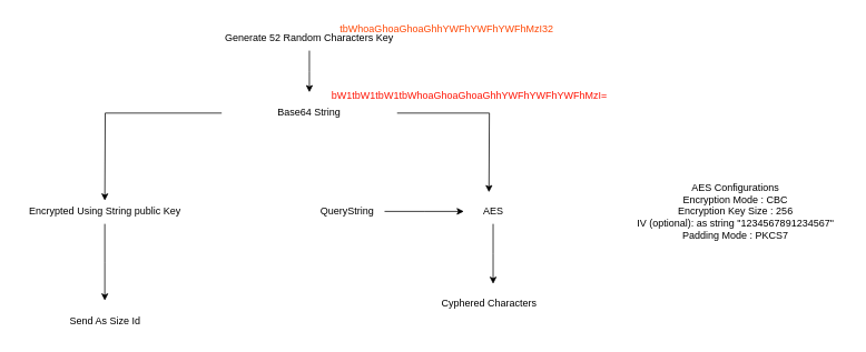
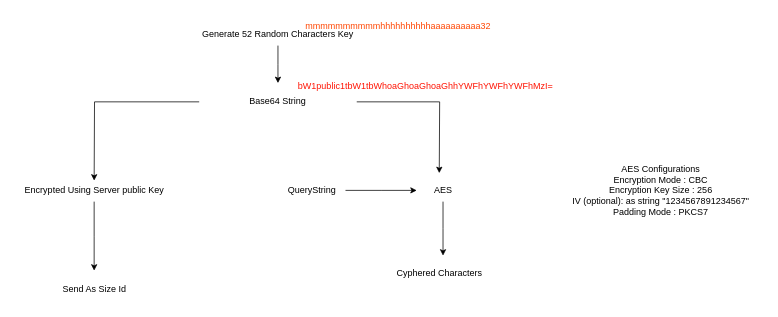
  <mxCell id="0" />
  <mxCell id="1" parent="0" />
  <mxCell id="2" style="edgeStyle=orthogonalEdgeStyle;rounded=0;orthogonalLoop=1;jettySize=auto;html=1;" edge="1" parent="1" source="3"><mxGeometry relative="1" as="geometry"><mxPoint x="370" y="110" as="targetPoint" /></mxGeometry></mxCell>
  <mxCell id="3" value="Generate 52 Random Characters Key" style="text;html=1;align=center;verticalAlign=middle;whiteSpace=wrap;rounded=0;" vertex="1" parent="1"><mxGeometry x="215" y="30" width="310" height="30" as="geometry" /></mxCell>
  <mxCell id="4" style="edgeStyle=orthogonalEdgeStyle;rounded=0;orthogonalLoop=1;jettySize=auto;html=1;" edge="1" parent="1" source="6"><mxGeometry relative="1" as="geometry"><mxPoint x="125" y="240" as="targetPoint" /></mxGeometry></mxCell>
  <mxCell id="5" style="edgeStyle=orthogonalEdgeStyle;rounded=0;orthogonalLoop=1;jettySize=auto;html=1;" edge="1" parent="1" source="6"><mxGeometry relative="1" as="geometry"><mxPoint x="585" y="230" as="targetPoint" /></mxGeometry></mxCell>
  <mxCell id="6" value="Base64 String" style="text;html=1;align=center;verticalAlign=middle;whiteSpace=wrap;rounded=0;" vertex="1" parent="1"><mxGeometry x="265" y="120" width="210" height="30" as="geometry" /></mxCell>
- <mxCell id="7" value="tbWhoaGhoaGhoaGhhYWFhYWFhYWFhMzI32" style="text;whiteSpace=wrap;fontColor=#FF4603;" vertex="1" parent="1"><mxGeometry x="405" y="20" width="310" height="30" as="geometry" /></mxCell>
- <mxCell id="8" value="bW1tbW1tbW1tbWhoaGhoaGhoaGhhYWFhYWFhYWFhMzI=" style="text;whiteSpace=wrap;fontColor=#FF1303;" vertex="1" parent="1"><mxGeometry x="395" y="100" width="360" height="40" as="geometry" /></mxCell>
+ <mxCell id="7" value="mmmmmmmmmmhhhhhhhhhhaaaaaaaaaa32" style="text;whiteSpace=wrap;fontColor=#FF4603;" vertex="1" parent="1"><mxGeometry x="405" y="20" width="310" height="30" as="geometry" /></mxCell>
+ <mxCell id="8" value="bW1public1tbW1tbWhoaGhoaGhoaGhhYWFhYWFhYWFhMzI=" style="text;whiteSpace=wrap;fontColor=#FF1303;" vertex="1" parent="1"><mxGeometry x="395" y="100" width="360" height="40" as="geometry" /></mxCell>
  <mxCell id="9" style="edgeStyle=orthogonalEdgeStyle;rounded=0;orthogonalLoop=1;jettySize=auto;html=1;" edge="1" parent="1" source="10"><mxGeometry relative="1" as="geometry"><mxPoint x="125" y="360" as="targetPoint" /></mxGeometry></mxCell>
- <mxCell id="10" value="Encrypted Using String public Key" style="text;html=1;align=center;verticalAlign=middle;resizable=0;points=[];autosize=1;strokeColor=none;fillColor=none;" vertex="1" parent="1"><mxGeometry x="20" y="238" width="210" height="30" as="geometry" /></mxCell>
+ <mxCell id="10" value="Encrypted Using Server public Key" style="text;html=1;align=center;verticalAlign=middle;resizable=0;points=[];autosize=1;strokeColor=none;fillColor=none;" vertex="1" parent="1"><mxGeometry x="20" y="238" width="210" height="30" as="geometry" /></mxCell>
  <mxCell id="11" style="edgeStyle=orthogonalEdgeStyle;rounded=0;orthogonalLoop=1;jettySize=auto;html=1;" edge="1" parent="1" source="12"><mxGeometry relative="1" as="geometry"><mxPoint x="590" y="340" as="targetPoint" /></mxGeometry></mxCell>
  <mxCell id="12" value="AES" style="text;html=1;align=center;verticalAlign=middle;resizable=0;points=[];autosize=1;strokeColor=none;fillColor=none;" vertex="1" parent="1"><mxGeometry x="565" y="238" width="50" height="30" as="geometry" /></mxCell>
  <mxCell id="13" value="&lt;div&gt;AES Configurations&lt;/div&gt;&lt;div&gt;&lt;label&gt;Encryption Mode : &lt;/label&gt;CBC&lt;br&gt;&lt;label&gt;Encryption Key Size : 256&lt;br&gt;&lt;/label&gt;&lt;label&gt;IV (optional): as string &quot;1234567891234567&quot;&lt;br&gt;Padding Mode : PKCS7&lt;br&gt;&lt;/label&gt;&lt;/div&gt;" style="text;html=1;align=center;verticalAlign=middle;resizable=0;points=[];autosize=1;strokeColor=none;fillColor=none;" vertex="1" parent="1"><mxGeometry x="745" y="208" width="270" height="90" as="geometry" /></mxCell>
  <mxCell id="14" value="Send As Size Id" style="text;html=1;align=center;verticalAlign=middle;resizable=0;points=[];autosize=1;strokeColor=none;fillColor=none;" vertex="1" parent="1"><mxGeometry x="65" y="370" width="120" height="30" as="geometry" /></mxCell>
  <mxCell id="15" style="edgeStyle=orthogonalEdgeStyle;rounded=0;orthogonalLoop=1;jettySize=auto;html=1;" edge="1" parent="1" source="16"><mxGeometry relative="1" as="geometry"><mxPoint x="555" y="253" as="targetPoint" /></mxGeometry></mxCell>
  <mxCell id="16" value="QueryString" style="text;html=1;align=center;verticalAlign=middle;resizable=0;points=[];autosize=1;strokeColor=none;fillColor=none;" vertex="1" parent="1"><mxGeometry x="370" y="238" width="90" height="30" as="geometry" /></mxCell>
  <mxCell id="17" value="Cyphered Characters" style="text;html=1;align=center;verticalAlign=middle;resizable=0;points=[];autosize=1;strokeColor=none;fillColor=none;" vertex="1" parent="1"><mxGeometry x="515" y="348" width="140" height="30" as="geometry" /></mxCell>
